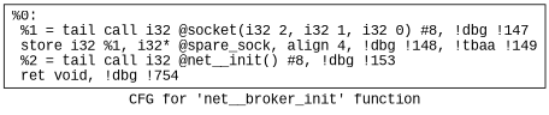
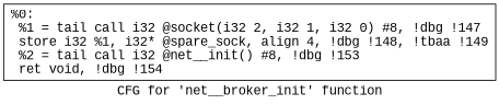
  digraph {
    label="CFG for 'net__broker_init' function"
    rankdir=LR
    fontname="Liberation Mono"
-   n1 [label="{%0:\l  %1 = tail call i32 @socket(i32 2, i32 1, i32 0) #8, !dbg !147\l  store i32 %1, i32* @spare_sock, align 4, !dbg !148, !tbaa !149\l  %2 = tail call i32 @net__init() #8, !dbg !153\l  ret void, !dbg !754\l}" shape=record fontname="Liberation Mono"]
+   n1 [label="{%0:\l  %1 = tail call i32 @socket(i32 2, i32 1, i32 0) #8, !dbg !147\l  store i32 %1, i32* @spare_sock, align 4, !dbg !148, !tbaa !149\l  %2 = tail call i32 @net__init() #8, !dbg !153\l  ret void, !dbg !154\l}" shape=record fontname="Liberation Mono"]
  }
